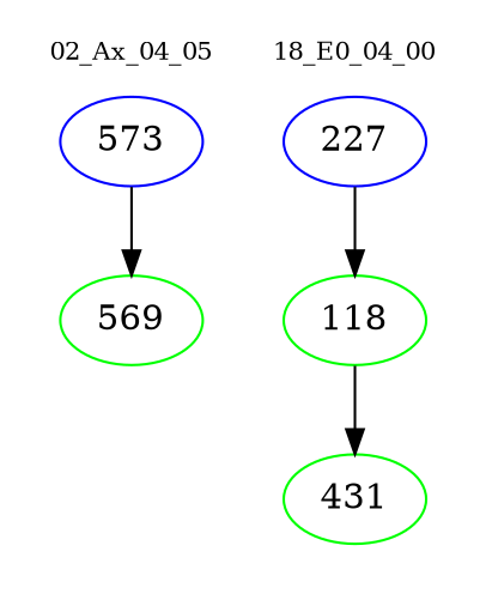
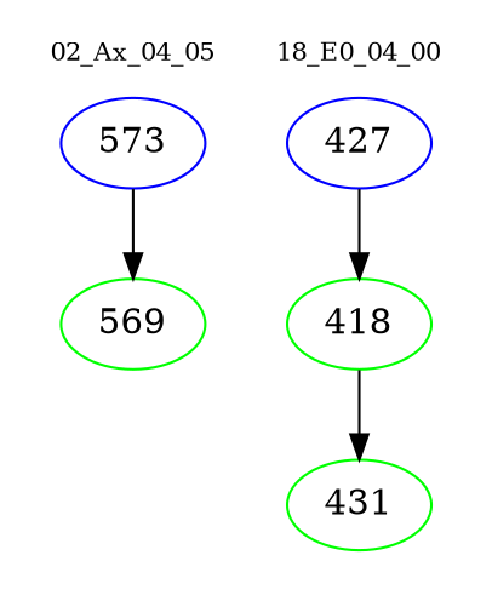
  digraph {
    node [color=green]
    edge [color=black]
    n1 [color=blue label=573]
    n2 [label=569]
-   n3 [color=blue label=227]
-   n4 [label=118]
+   n3 [color=blue label=427]
+   n4 [label=418]
    n5 [label=431]
    subgraph cluster_1 {
      color=white
      fontsize=10
      label="02_Ax_04_05"
      n1
      n2
    }
    subgraph cluster_2 {
      color=white
      fontsize=10
      label="18_E0_04_00"
      n3
      n4
      n5
    }
    n1 -> n2
    n3 -> n4
    n4 -> n5
  }
